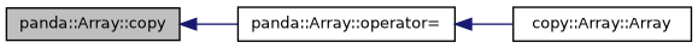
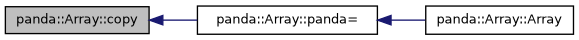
  digraph {
    rankdir=LR
    node [color=black fillcolor=white fontname=Helvetica fontsize=10 shape=record style=filled]
    edge [color=midnightblue dir=back fontname=Helvetica fontsize=10 labelfontname=Helvetica labelfontsize=10 style=solid]
    n1 [fillcolor=grey75 fontcolor=black height=0.2 label="panda::Array::copy" width=0.4]
-   n2 [height=0.2 label="panda::Array::operator=" width=0.4]
-   n3 [height=0.2 label="copy::Array::Array" width=0.4]
+   n2 [height=0.2 label="panda::Array::panda=" width=0.4]
+   n3 [height=0.2 label="panda::Array::Array" width=0.4]
    n1 -> n2
    n2 -> n3
  }
